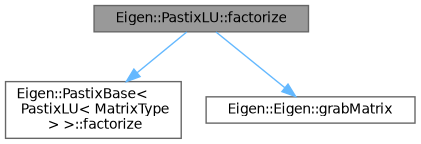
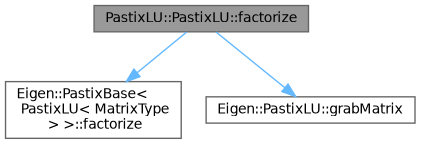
  digraph {
    rankdir=TB
    node [color=grey40 fillcolor=white fontname=Helvetica fontsize=10 shape=box style=filled]
    edge [color=steelblue1 fontname=Helvetica fontsize=10 labelfontname=Helvetica labelfontsize=10 style=solid]
-   n1 [color=gray40 fillcolor=grey60 fontcolor=black height=0.2 label="Eigen::PastixLU::factorize" width=0.4]
+   n1 [color=gray40 fillcolor=grey60 fontcolor=black height=0.2 label="PastixLU::PastixLU::factorize" width=0.4]
    n2 [height=0.2 label="Eigen::PastixBase\<\l PastixLU\< MatrixType\l \> \>::factorize" width=0.4]
-   n3 [height=0.2 label="Eigen::Eigen::grabMatrix" width=0.4]
+   n3 [height=0.2 label="Eigen::PastixLU::grabMatrix" width=0.4]
    n1 -> n2
    n1 -> n3
  }
